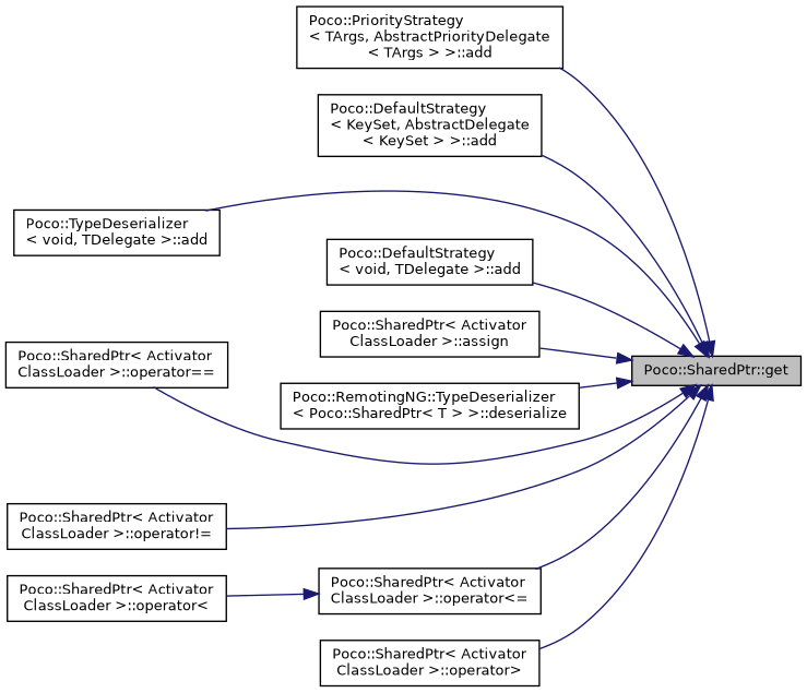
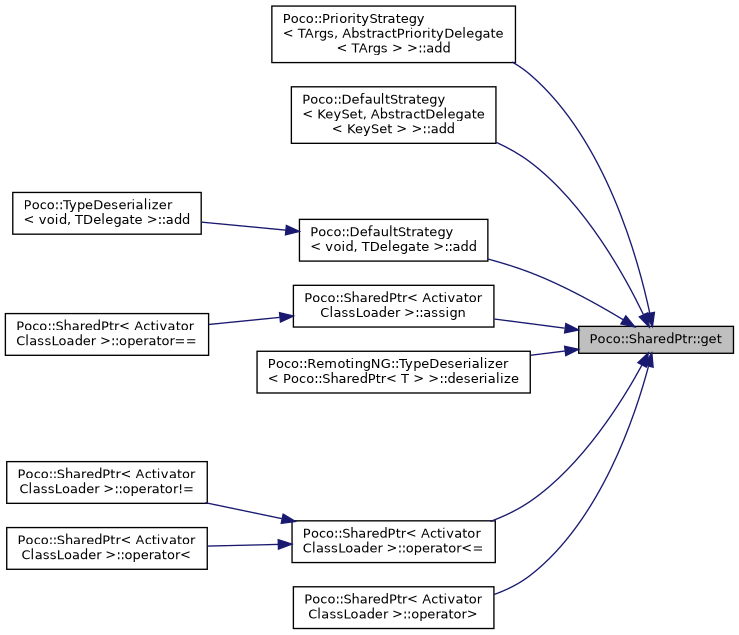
  digraph {
    rankdir=RL
    node [color=black fillcolor=white fontname=Helvetica fontsize=10 shape=record style=filled]
    edge [color=midnightblue dir=back fontname=Helvetica fontsize=10 labelfontname=Helvetica labelfontsize=10 style=solid]
    n1 [fillcolor=grey75 fontcolor=black height=0.2 label="Poco::SharedPtr::get" width=0.4]
    n2 [height=0.2 label="Poco::PriorityStrategy\l\< TArgs, AbstractPriorityDelegate\l\< TArgs \> \>::add" width=0.4]
    n3 [height=0.2 label="Poco::DefaultStrategy\l\< KeySet, AbstractDelegate\l\< KeySet \> \>::add" width=0.4]
    n4 [height=0.2 label="Poco::TypeDeserializer\l\< void, TDelegate \>::add" width=0.4]
    n5 [height=0.2 label="Poco::DefaultStrategy\l\< void, TDelegate \>::add" width=0.4]
    n6 [height=0.2 label="Poco::SharedPtr\< Activator\lClassLoader \>::assign" width=0.4]
    n7 [height=0.2 label="Poco::RemotingNG::TypeDeserializer\l\< Poco::SharedPtr\< T \> \>::deserialize" width=0.4]
    n8 [height=0.2 label="Poco::SharedPtr\< Activator\lClassLoader \>::operator!=" width=0.4]
    n9 [height=0.2 label="Poco::SharedPtr\< Activator\lClassLoader \>::operator\<=" width=0.4]
    n10 [height=0.2 label="Poco::SharedPtr\< Activator\lClassLoader \>::operator==" width=0.4]
    n11 [height=0.2 label="Poco::SharedPtr\< Activator\lClassLoader \>::operator\>" width=0.4]
    n12 [height=0.2 label="Poco::SharedPtr\< Activator\lClassLoader \>::operator\<" width=0.4]
    n1 -> n2
    n1 -> n3
-   n1 -> n4
+   n5 -> n4
    n1 -> n5
    n1 -> n6
    n1 -> n7
-   n1 -> n8
+   n9 -> n8
    n1 -> n9
-   n1 -> n10
+   n6 -> n10
    n1 -> n11
    n9 -> n12
  }
